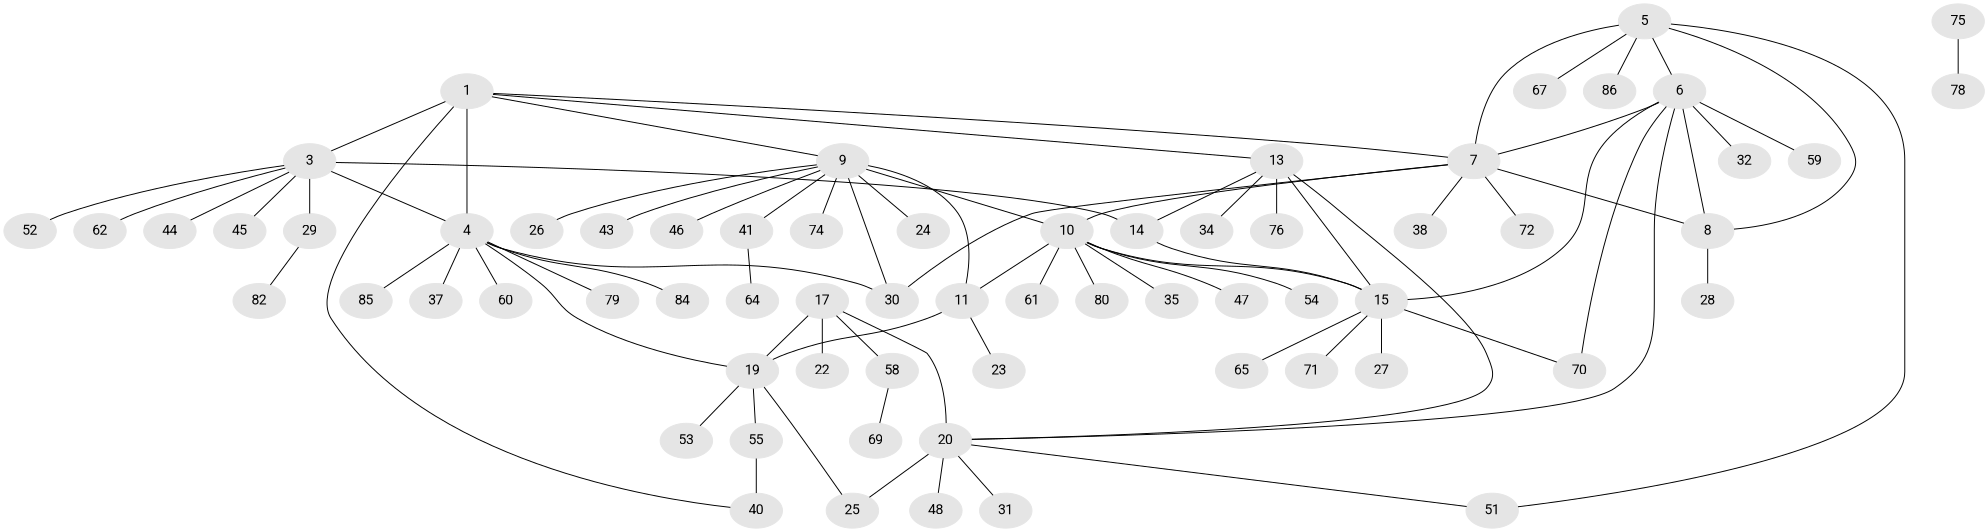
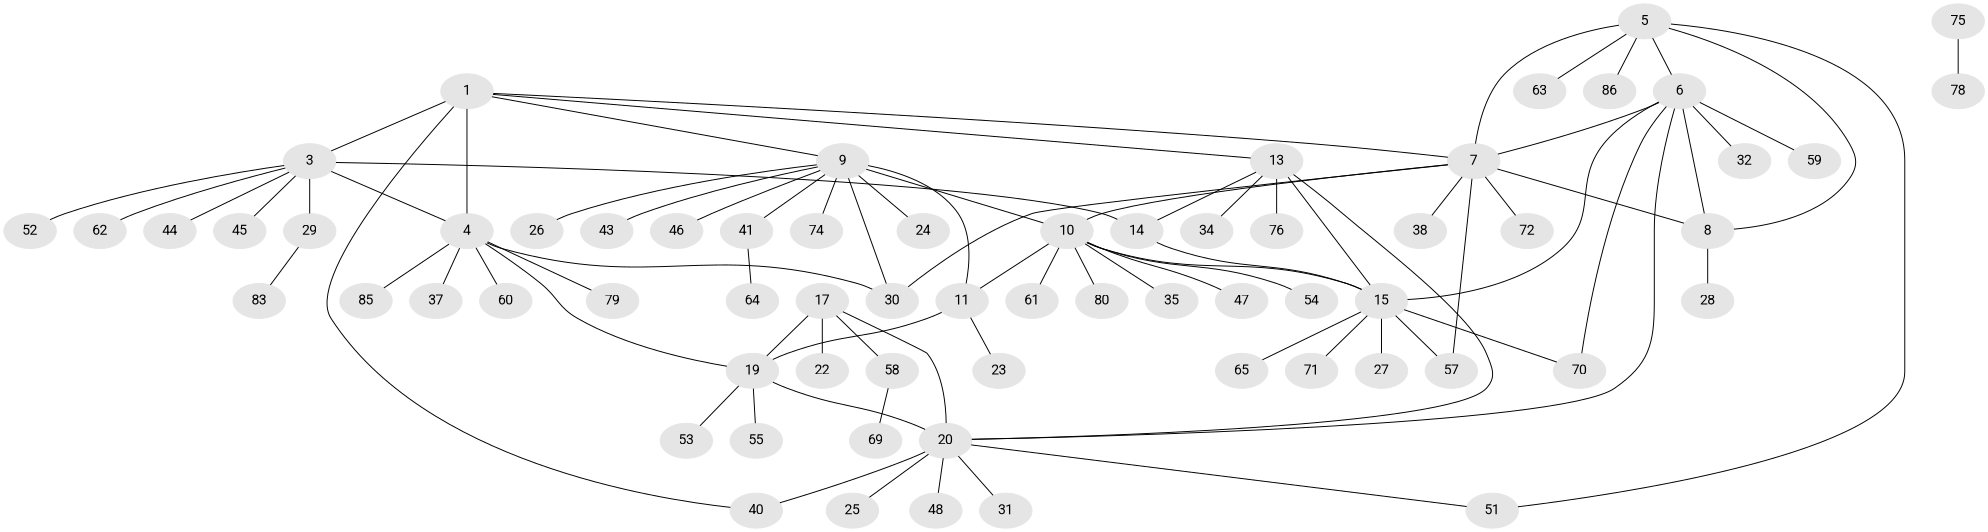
  graph {
    fontname=Roboto
    node [color=gray90 fontname=Roboto style=filled]
    edge [fontname=Roboto]
    1 [super="+2"]
    3 [super="+49"]
    4 [super="+42"]
    7 [super="+77"]
    9 [super="+12"]
    13 [super="+39"]
    40
    14
    29
    44
    45
    52
    62
    19 [super="+68"]
    30 [super="+56"]
    37
    60
    79
-   84
    85
    8 [super="+36"]
    10 [super="+66"]
    38
+   57
    72
    11
    24 [super="+33"]
    26
    41
    43 [super="+81"]
    46 [super="+73"]
    74
    15 [super="+16"]
    20 [super="+83"]
    34
    76
-   82
+   82 [label=83]
    53
    55
    5 [super="+21"]
    6 [super="+50"]
    51
-   67
+   67 [label=63]
    86
    32
    59
    70
    28
    27
    65
    71
    25
    31 [super="+63"]
    48
    35
    47
    54
    61
    80
    23
    64
    75
    78
    17 [super="+18"]
    22
    58
    69
    1 -- 3 [weight=2]
    1 -- 4 [weight=2]
    1 -- 7
    1 -- 9
    1 -- 13
    1 -- 40
    3 -- 4
    3 -- 14
    3 -- 29
    3 -- 44
    3 -- 45
    3 -- 52
    3 -- 62
    4 -- 19
    4 -- 30
    4 -- 37
    4 -- 60
    4 -- 79
-   4 -- 84
    4 -- 85
    7 -- 30
    7 -- 8
    7 -- 10
    7 -- 38
+   7 -- 57
    7 -- 72
    9 -- 30
    9 -- 10 [weight=2]
    9 -- 11 [weight=2]
    9 -- 24
    9 -- 26
    9 -- 41
    9 -- 43
    9 -- 46
    9 -- 74
    13 -- 14
    13 -- 15 [weight=2]
    13 -- 20
    13 -- 34
    13 -- 76
    14 -- 15 [weight=2]
    29 -- 82
-   19 -- 25
+   19 -- 20
    19 -- 53
    19 -- 55
    8 -- 28
    10 -- 11
    10 -- 15
    10 -- 35
    10 -- 47
    10 -- 54
    10 -- 61
    10 -- 80
    11 -- 19
    11 -- 23
    41 -- 64
+   15 -- 57
    15 -- 70
    15 -- 27
    15 -- 65
    15 -- 71
-   55 -- 40
+   20 -- 40
    20 -- 51
    20 -- 25
    20 -- 31
    20 -- 48
    5 -- 7
    5 -- 8
    5 -- 6
    5 -- 51
    5 -- 67
    5 -- 86
    6 -- 7
    6 -- 8
    6 -- 15
    6 -- 20
    6 -- 32
    6 -- 59
    6 -- 70
    75 -- 78
    17 -- 19 [weight=2]
    17 -- 20 [weight=2]
    17 -- 22
    17 -- 58
    58 -- 69
  }
